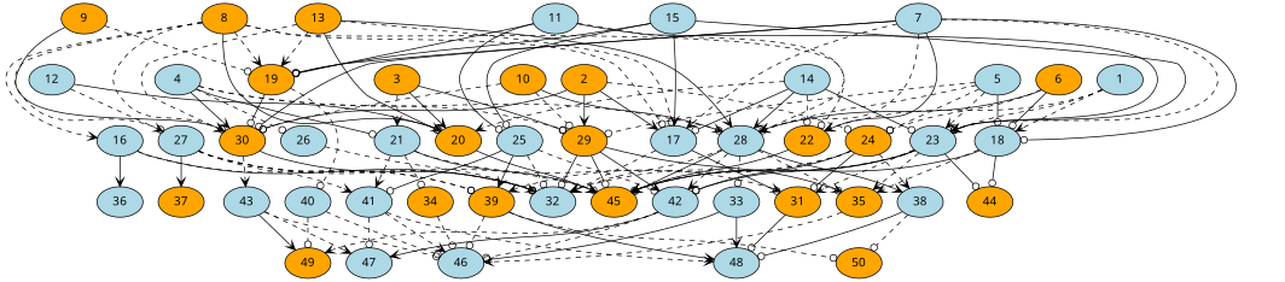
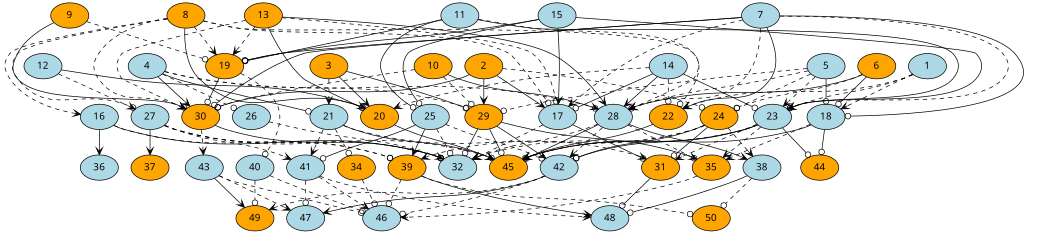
  digraph {
    fontname="Noto Sans"
    node [alpha=0.15 fillcolor=lightblue fontname="Noto Sans" style=filled]
    edge [arrowhead=odot fontname="Noto Sans" style=dashed]
    1 [alpha=0.07 expect_size=52092928]
    18 [alpha=0.10 expect_size=6979584]
    22 [alpha=0.17 expect_size=7462912 fillcolor=orange]
    23 [alpha=0.18 expect_size=28580864]
    35 [alpha=0.08 expect_size=41096192 fillcolor=orange]
    44 [alpha=0.16 expect_size=50039808 fillcolor=orange]
    45 [alpha=0.14 expect_size=28796928 fillcolor=orange]
    32 [alpha=0.12 expect_size=44759040]
    31 [alpha=0.04 expect_size=42180608 fillcolor=orange]
    42 [alpha=0.02 expect_size=37578752]
    46 [alpha=0.10 expect_size=48625664]
    48 [expect_size=50073600]
    49 [alpha=0.20 expect_size=51286016 fillcolor=orange]
    47 [alpha=0.08 expect_size=49765376]
    2 [expect_size=38048768 fillcolor=orange]
    17 [alpha=0.06 expect_size=23098368]
    24 [alpha=0.04 expect_size=16642048 fillcolor=orange]
    29 [alpha=0.10 expect_size=48926720 fillcolor=orange]
    30 [alpha=0.12 expect_size=43458560 fillcolor=orange]
    39 [alpha=0.07 expect_size=24726528 fillcolor=orange]
    38 [alpha=0.01 expect_size=10046464]
    43 [alpha=0.07 expect_size=19526656]
    50 [alpha=0.01 expect_size=21145600 fillcolor=orange]
    3 [alpha=0.06 expect_size=18359296 fillcolor=orange]
    20 [alpha=0.19 expect_size=7142400 fillcolor=orange]
    21 [alpha=0.01 expect_size=19106816]
    34 [alpha=0.11 expect_size=31461376 fillcolor=orange]
    41 [alpha=0.08 expect_size=28838912]
    4 [alpha=0.02 expect_size=17635328]
    26 [alpha=0.19 expect_size=47727616]
    28 [alpha=0.06 expect_size=24496128]
-   33 [alpha=0.13 expect_size=36813824]
    5 [expect_size=27916288]
    6 [alpha=0.13 expect_size=13303808 fillcolor=orange]
    7 [alpha=0.13 expect_size=25451520]
    19 [alpha=0.18 expect_size=20170752 fillcolor=orange]
    40 [expect_size=47908864]
    8 [alpha=0.06 expect_size=30978048 fillcolor=orange]
    16 [alpha=0.04 expect_size=39856128]
    27 [alpha=0.07 expect_size=10584064]
    36 [alpha=0.00 expect_size=41203712]
    37 [alpha=0.00 expect_size=39845888 fillcolor=orange]
    9 [alpha=0.14 expect_size=16451584 fillcolor=orange]
    10 [alpha=0.05 expect_size=48860160 fillcolor=orange]
    11 [expect_size=28116992]
    25 [alpha=0.00 expect_size=26509312]
    12 [alpha=0.09 expect_size=45012992]
    13 [expect_size=33414144 fillcolor=orange]
    14 [alpha=0.04 expect_size=46479360]
    15 [alpha=0.09 expect_size=50881536]
    1 -> 18 [arrowhead=vee]
    1 -> 22 [arrowhead=vee]
    1 -> 23 [arrowhead=vee]
    18 -> 35 [arrowhead=vee]
    18 -> 44 [style=solid]
    18 -> 45 [style=solid]
    22 -> 45 [arrowhead=vee style=solid]
    23 -> 35 [arrowhead=vee]
    23 -> 44 [style=solid]
    23 -> 45 [arrowhead=vee style=solid]
    23 -> 32 [arrowhead=vee]
    23 -> 31 [arrowhead=vee]
    23 -> 42 [style=solid]
    35 -> 46 [arrowhead=vee]
    31 -> 48 [style=solid]
    42 -> 46
    42 -> 49 [arrowhead=vee]
    42 -> 47 [arrowhead=vee style=solid]
    2 -> 17 [arrowhead=vee style=solid]
    2 -> 24
    2 -> 29 [arrowhead=vee style=solid]
    2 -> 30 [style=solid]
    17 -> 32 [arrowhead=vee]
    17 -> 31 [style=solid]
    24 -> 45 [arrowhead=vee]
    24 -> 31 [style=solid]
    24 -> 42 [style=solid]
    24 -> 39 [arrowhead=vee]
    24 -> 38 [arrowhead=vee]
    29 -> 35 [arrowhead=vee style=solid]
    29 -> 45 [style=solid]
    29 -> 32 [style=solid]
    29 -> 42 [arrowhead=vee style=solid]
    30 -> 32 [style=solid]
    30 -> 43 [arrowhead=vee]
    39 -> 46
    39 -> 48 [arrowhead=vee style=solid]
    39 -> 50
    38 -> 48 [style=solid]
    38 -> 50
    43 -> 46
    43 -> 49 [arrowhead=vee style=solid]
    43 -> 47 [arrowhead=vee]
    3 -> 29 [style=solid]
    3 -> 20 [arrowhead=vee style=solid]
    3 -> 21 [arrowhead=vee]
    20 -> 45 [arrowhead=vee style=solid]
    21 -> 45 [arrowhead=vee style=solid]
    21 -> 31 [arrowhead=vee]
    21 -> 34
    21 -> 41 [arrowhead=vee]
    34 -> 46
    41 -> 46 [arrowhead=vee]
    41 -> 48 [arrowhead=vee]
    41 -> 47
    4 -> 29
    4 -> 30 [arrowhead=vee style=solid]
    4 -> 21 [style=solid]
    4 -> 26
    4 -> 28 [arrowhead=vee]
    26 -> 32
    28 -> 35
    28 -> 45 [style=solid]
    28 -> 32 [arrowhead=vee]
    28 -> 42 [arrowhead=vee]
    28 -> 38 [arrowhead=vee style=solid]
-   28 -> 33
-   33 -> 46 [style=solid]
-   33 -> 48 [arrowhead=vee style=solid]
    5 -> 18 [style=solid]
    5 -> 23 [arrowhead=vee]
    5 -> 24
    5 -> 29
    5 -> 28 [arrowhead=vee]
    6 -> 18 [style=solid]
    6 -> 24
    6 -> 28 [arrowhead=vee style=solid]
    7 -> 18 [style=solid]
    7 -> 22 [arrowhead=vee style=solid]
    7 -> 23 [arrowhead=vee]
    7 -> 17 [arrowhead=vee]
    7 -> 30 [style=solid]
    7 -> 28 [arrowhead=vee]
    7 -> 19 [style=solid]
    19 -> 30 [style=solid]
    19 -> 40
    40 -> 46
    40 -> 49
    8 -> 22
    8 -> 17
    8 -> 30 [arrowhead=vee]
    8 -> 20 [arrowhead=vee style=solid]
    8 -> 19 [arrowhead=vee]
    8 -> 16 [arrowhead=vee]
    8 -> 27
    16 -> 32 [arrowhead=vee style=solid]
    16 -> 39
    16 -> 36 [arrowhead=vee style=solid]
    27 -> 45
    27 -> 32
    27 -> 39
    27 -> 41 [arrowhead=vee]
    27 -> 37 [arrowhead=vee style=solid]
    9 -> 30 [style=solid]
    9 -> 19
    10 -> 29
    10 -> 30
    10 -> 28 [style=solid]
    11 -> 23 [style=solid]
    11 -> 28
    11 -> 19 [style=solid]
    11 -> 25 [style=solid]
    25 -> 32
    25 -> 42
    25 -> 39 [arrowhead=vee style=solid]
    25 -> 41 [style=solid]
    12 -> 20 [style=solid]
    12 -> 27 [arrowhead=vee]
    13 -> 17
    13 -> 30 [arrowhead=vee]
    13 -> 20 [style=solid]
    13 -> 28 [arrowhead=vee style=solid]
    13 -> 19 [arrowhead=vee]
    14 -> 22
    14 -> 23 [style=solid]
    14 -> 17 [style=solid]
    14 -> 20 [arrowhead=vee]
    14 -> 28 [arrowhead=vee style=solid]
    15 -> 23 [style=solid]
    15 -> 17 [arrowhead=vee style=solid]
    15 -> 19 [style=solid]
    15 -> 25 [style=solid]
  }
